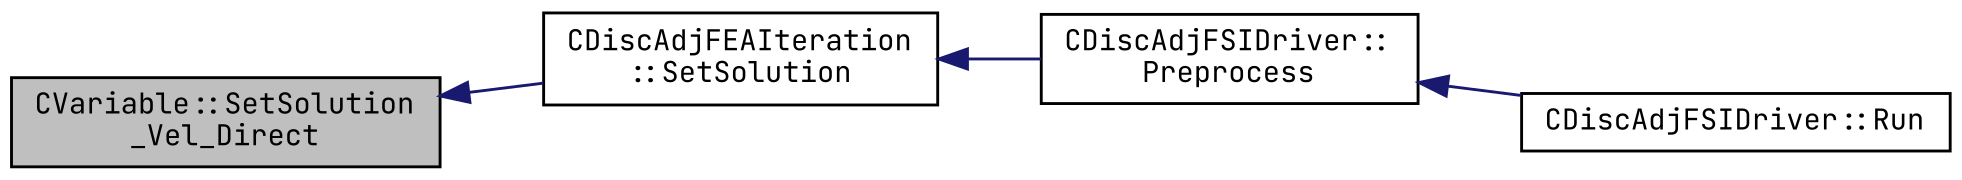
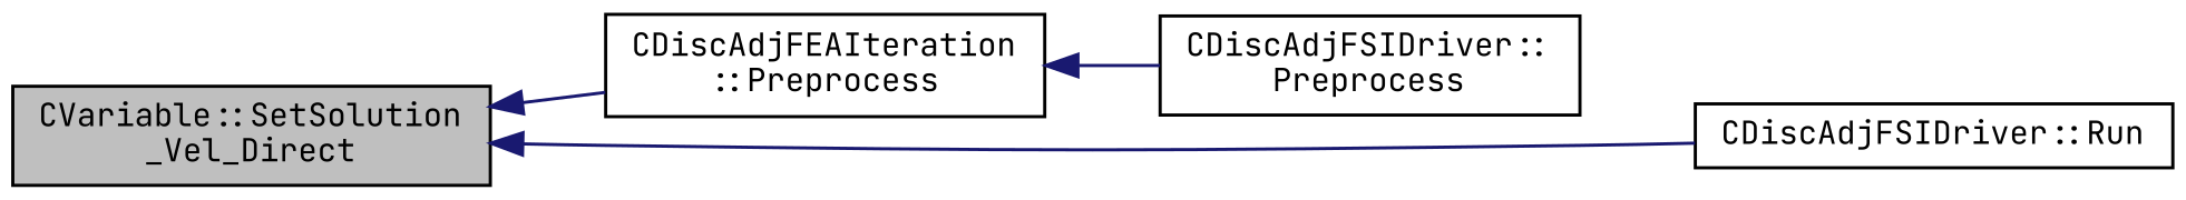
  digraph {
    fontname="JetBrains Mono"
    rankdir=LR
    node [color=black fillcolor=white fontname="JetBrains Mono" fontsize=10 shape=record style=filled]
    edge [color=midnightblue dir=back fontname="JetBrains Mono" fontsize=10 labelfontname=Helvetica labelfontsize=10 style=solid]
    n1 [fillcolor=grey75 fontcolor=black height=0.2 label="CVariable::SetSolution\l_Vel_Direct" width=0.4]
-   n2 [height=0.2 label="CDiscAdjFEAIteration\l::SetSolution" width=0.4]
+   n2 [height=0.2 label="CDiscAdjFEAIteration\l::Preprocess" width=0.4]
    n3 [height=0.2 label="CDiscAdjFSIDriver::\lPreprocess" width=0.4]
    n4 [height=0.2 label="CDiscAdjFSIDriver::Run" width=0.4]
    n1 -> n2
    n2 -> n3
-   n3 -> n4
+   n1 -> n4
  }
